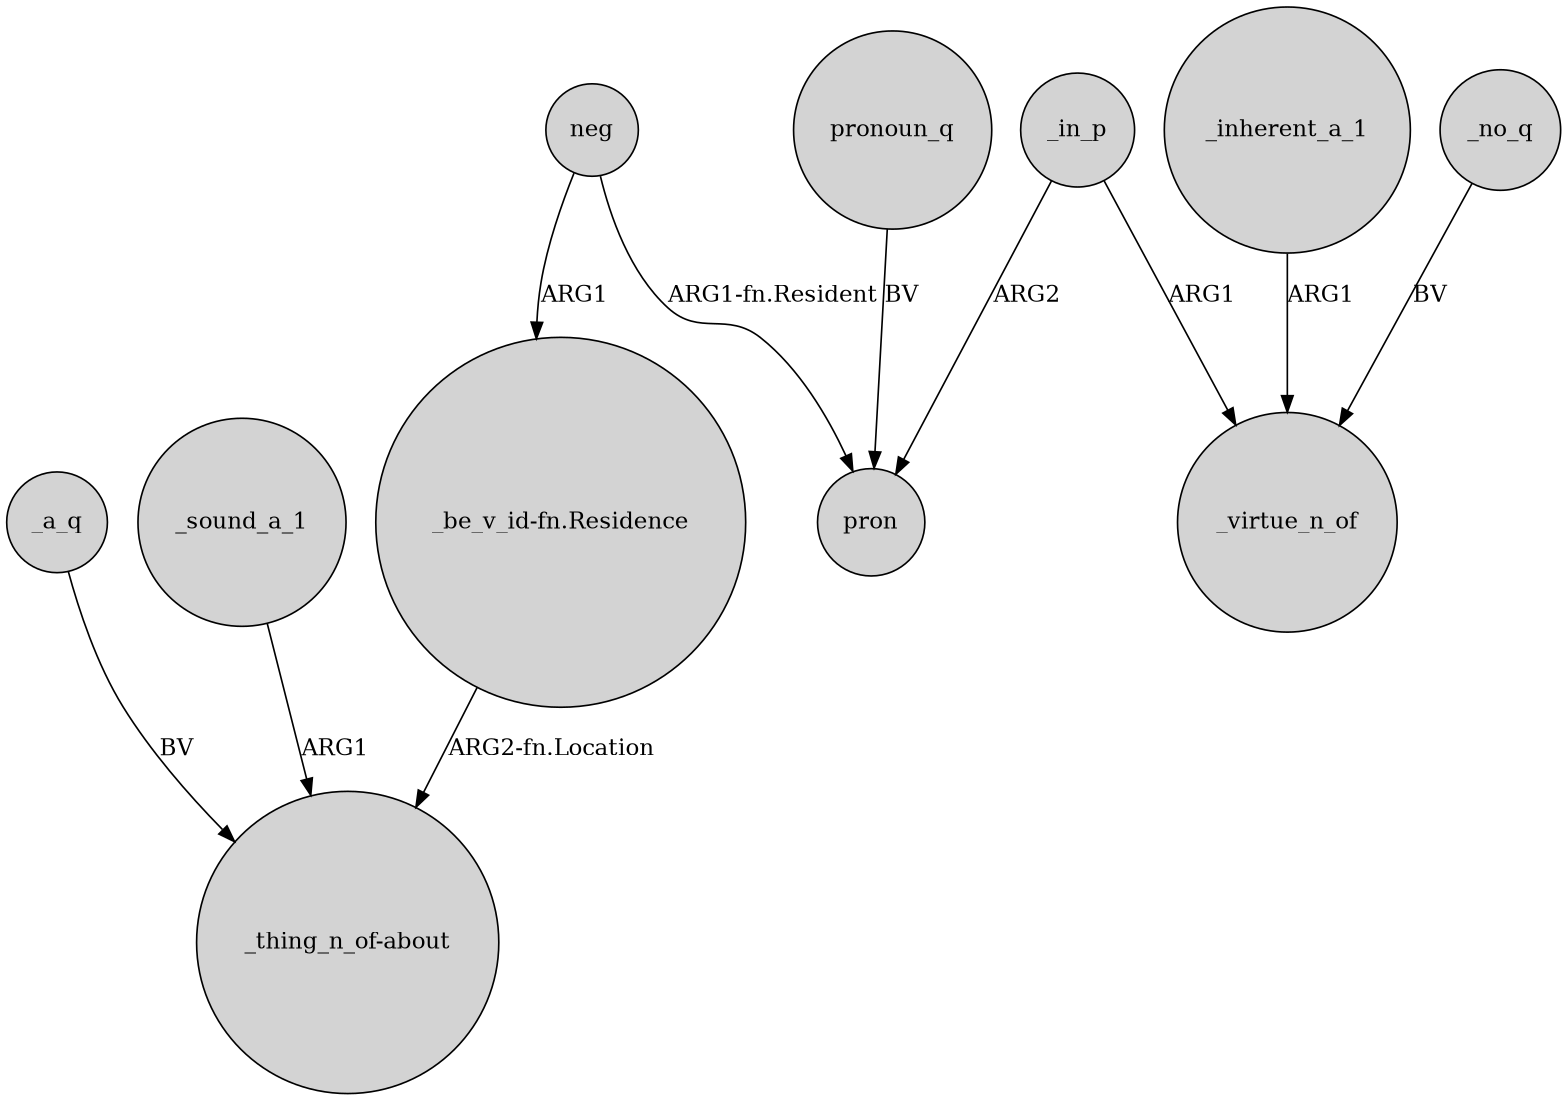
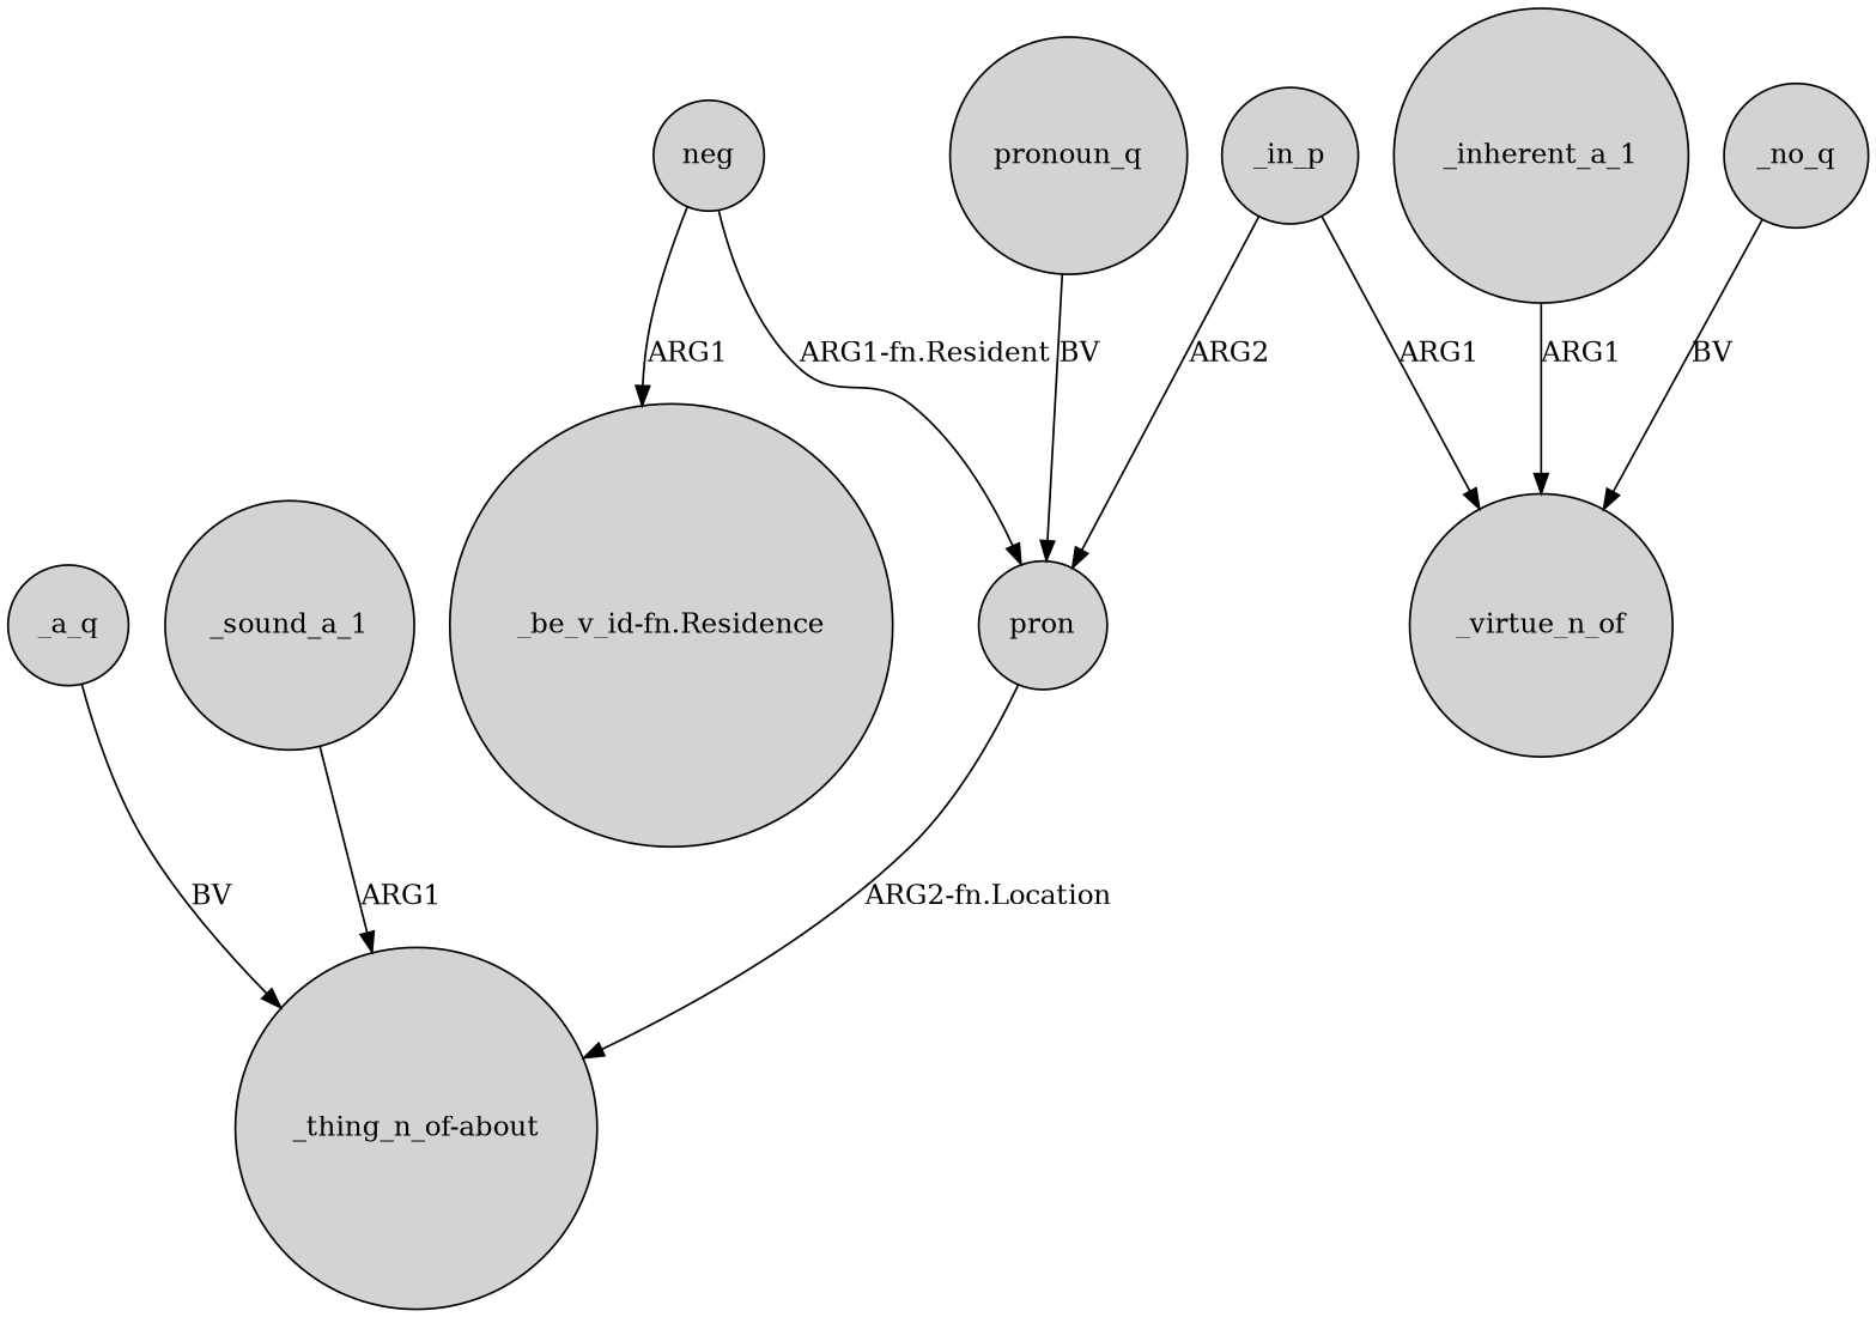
  digraph {
    node [shape=circle style=filled]
    _a_q
    "_thing_n_of-about"
    _inherent_a_1
    _virtue_n_of
    _sound_a_1
    "_be_v_id-fn.Residence"
    _no_q
    _in_p
    pron
    neg
    pronoun_q
    _a_q -> "_thing_n_of-about" [label=BV]
    _inherent_a_1 -> _virtue_n_of [label=ARG1]
    _sound_a_1 -> "_thing_n_of-about" [label=ARG1]
-   "_be_v_id-fn.Residence" -> "_thing_n_of-about" [label="ARG2-fn.Location"]
+   pron -> "_thing_n_of-about" [label="ARG2-fn.Location"]
    _no_q -> _virtue_n_of [label=BV]
    _in_p -> _virtue_n_of [label=ARG1]
    _in_p -> pron [label=ARG2]
    neg -> "_be_v_id-fn.Residence" [label=ARG1]
    neg -> pron [label="ARG1-fn.Resident"]
    pronoun_q -> pron [label=BV]
  }
